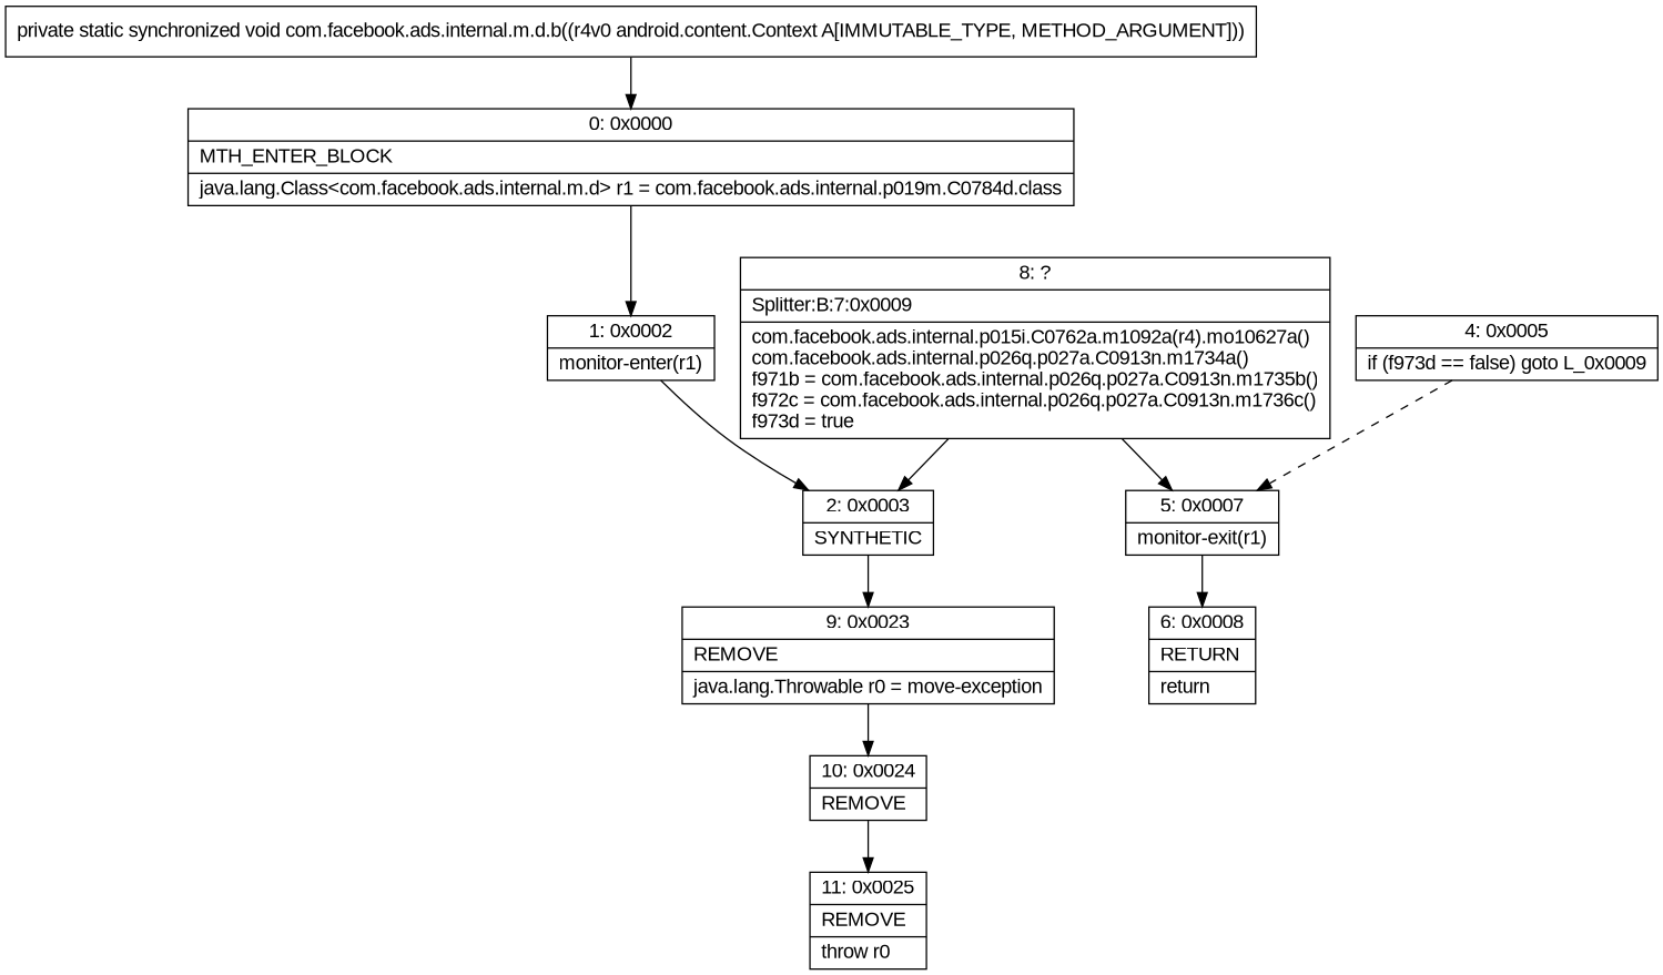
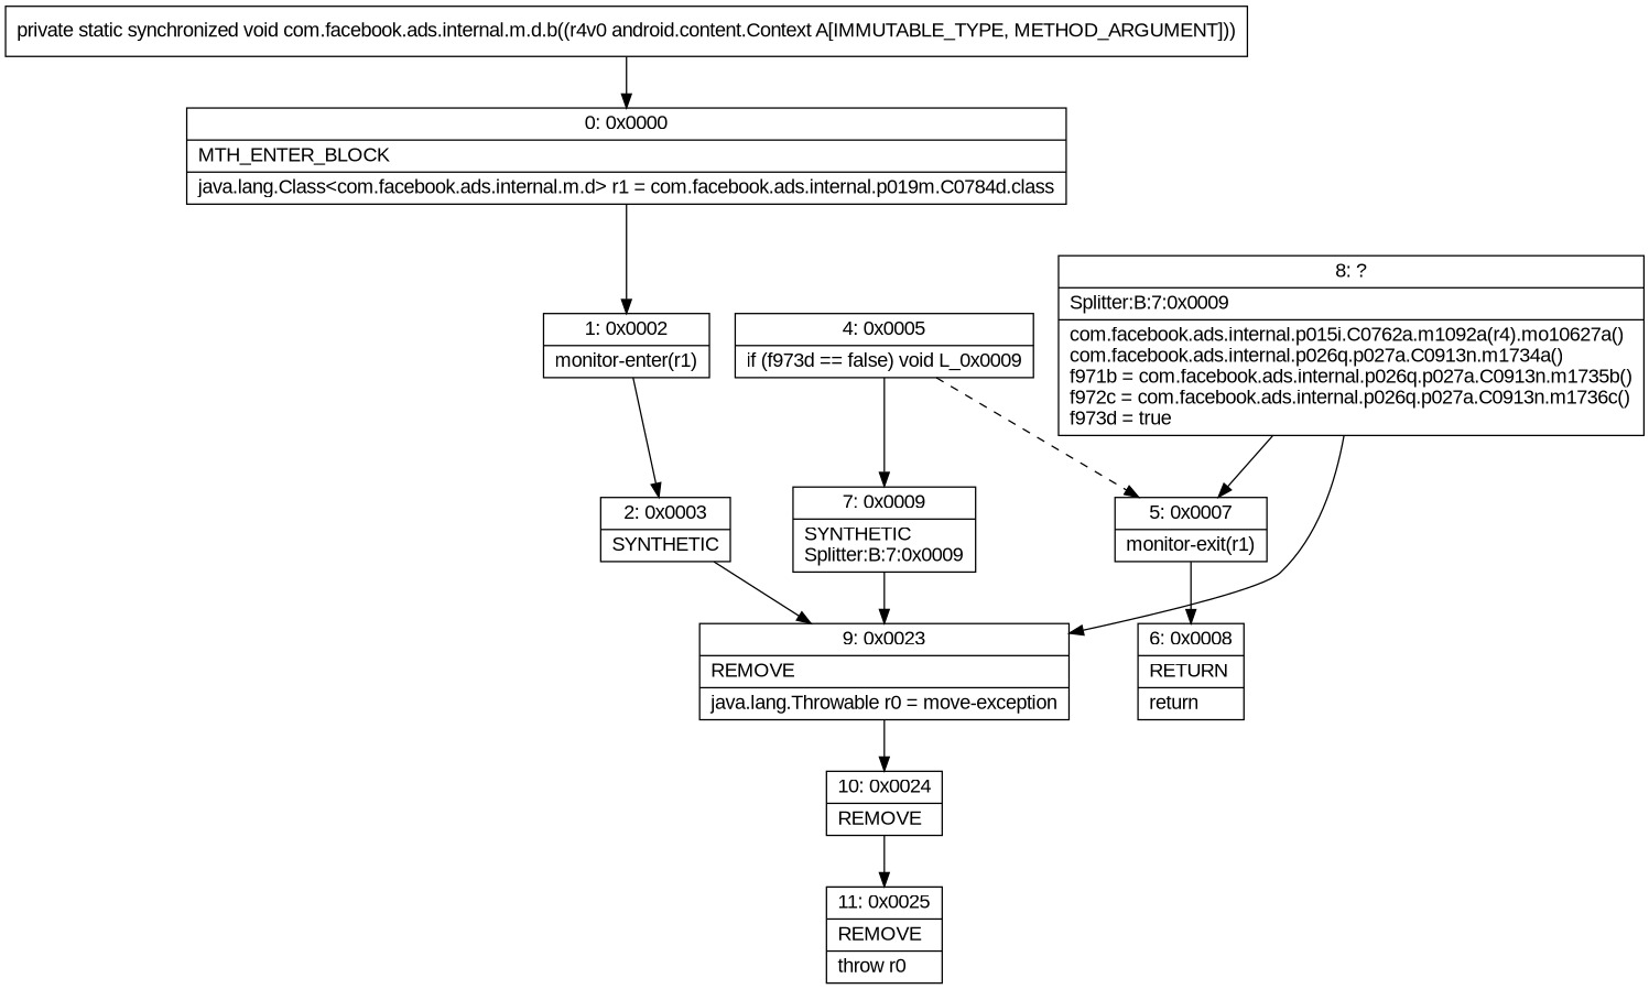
  digraph {
    fontname="Liberation Sans"
    node [fontname="Liberation Sans" shape=record]
    edge [fontname="Liberation Sans"]
    n1 [label="{0\:\ 0x0000|MTH_ENTER_BLOCK\l|java.lang.Class\<com.facebook.ads.internal.m.d\> r1 = com.facebook.ads.internal.p019m.C0784d.class\l}"]
    n2 [label="{1\:\ 0x0002|monitor\-enter(r1)\l}"]
    n3 [label="{2\:\ 0x0003|SYNTHETIC\l}"]
    n4 [label="{9\:\ 0x0023|REMOVE\l|java.lang.Throwable r0 = move\-exception\l}"]
    n5 [label="{10\:\ 0x0024|REMOVE\l}"]
-   n6 [label="{4\:\ 0x0005|if (f973d == false) goto L_0x0009\l}"]
+   n6 [label="{4\:\ 0x0005|if (f973d == false) void L_0x0009\l}"]
    n7 [label="{5\:\ 0x0007|monitor\-exit(r1)\l}"]
+   n8 [label="{7\:\ 0x0009|SYNTHETIC\lSplitter:B:7:0x0009\l}"]
    n9 [label="{6\:\ 0x0008|RETURN\l|return\l}"]
    n10 [label="{8\:\ ?|Splitter:B:7:0x0009\l|com.facebook.ads.internal.p015i.C0762a.m1092a(r4).mo10627a()\lcom.facebook.ads.internal.p026q.p027a.C0913n.m1734a()\lf971b = com.facebook.ads.internal.p026q.p027a.C0913n.m1735b()\lf972c = com.facebook.ads.internal.p026q.p027a.C0913n.m1736c()\lf973d = true\l}"]
    n11 [label="{11\:\ 0x0025|REMOVE\l|throw r0\l}"]
    n12 [label="{private static synchronized void com.facebook.ads.internal.m.d.b((r4v0 android.content.Context A[IMMUTABLE_TYPE, METHOD_ARGUMENT])) }"]
    n1 -> n2
    n2 -> n3
    n3 -> n4
    n4 -> n5
    n5 -> n11
    n6 -> n7 [style=dashed]
+   n6 -> n8
    n7 -> n9
-   n10 -> n3
+   n8 -> n4
+   n10 -> n4
    n10 -> n7
    n12 -> n1
  }
